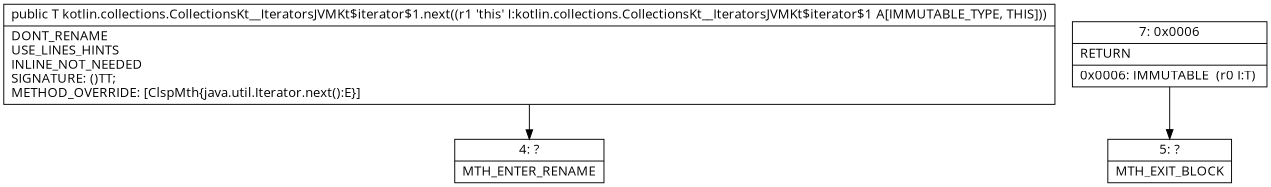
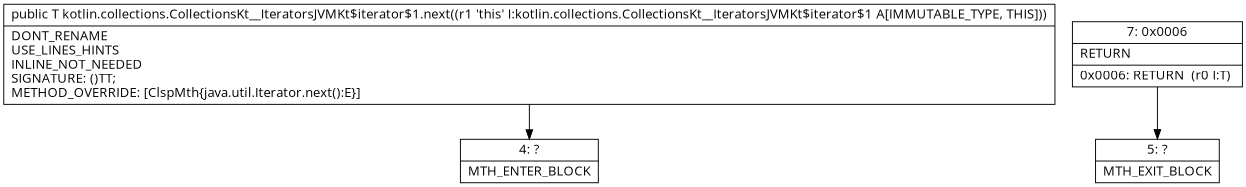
  digraph {
    fontname="Open Sans"
    node [fontname="Open Sans" shape=record]
    edge [fontname="Open Sans"]
-   n1 [label="{4\:\ ?|MTH_ENTER_RENAME\l}"]
-   n2 [label="{7\:\ 0x0006|RETURN\l|0x0006: IMMUTABLE  (r0 I:T) \l}"]
+   n1 [label="{4\:\ ?|MTH_ENTER_BLOCK\l}"]
+   n2 [label="{7\:\ 0x0006|RETURN\l|0x0006: RETURN  (r0 I:T) \l}"]
    n3 [label="{5\:\ ?|MTH_EXIT_BLOCK\l}"]
    n4 [label="{public T kotlin.collections.CollectionsKt__IteratorsJVMKt$iterator$1.next((r1 'this' I:kotlin.collections.CollectionsKt__IteratorsJVMKt$iterator$1 A[IMMUTABLE_TYPE, THIS]))  | DONT_RENAME\lUSE_LINES_HINTS\lINLINE_NOT_NEEDED\lSIGNATURE: ()TT;\lMETHOD_OVERRIDE: [ClspMth\{java.util.Iterator.next():E\}]\l}"]
    n2 -> n3
    n4 -> n1
  }
